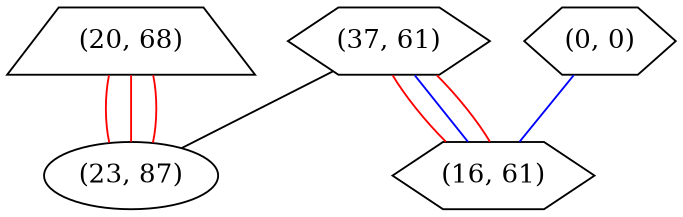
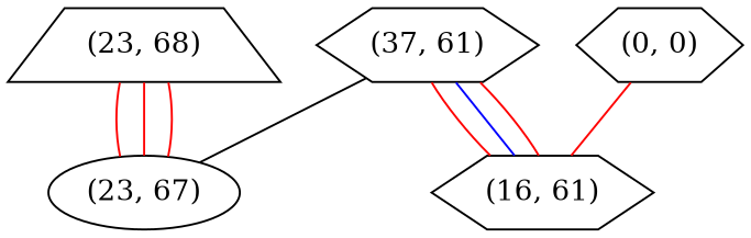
  graph {
    node [shape=hexagon]
    edge [color=red weight=1]
-   "(23, 68)" [shape=trapezium label="(20, 68)"]
-   "(23, 67)" [shape=ellipse label="(23, 87)"]
+   "(23, 68)" [shape=trapezium]
+   "(23, 67)" [shape=ellipse]
    n3 [label="(37, 61)"]
    "(16, 61)"
    "(0, 0)"
    "(23, 68)" -- "(23, 67)"
    "(23, 68)" -- "(23, 67)"
    "(23, 68)" -- "(23, 67)"
    n3 -- "(23, 67)" [color=black]
    n3 -- "(16, 61)" [weight=2]
    n3 -- "(16, 61)" [color=blue]
    n3 -- "(16, 61)"
-   "(0, 0)" -- "(16, 61)" [color=blue weight=4]
+   "(0, 0)" -- "(16, 61)" [weight=4]
  }
